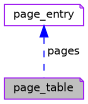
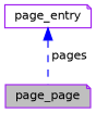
  digraph {
    node [color=purple fontname=Helvetica fontsize=10 shape=note style=filled]
-   n1 [fillcolor=grey75 fontcolor=black height=0.2 label=page_table width=0.4]
+   n1 [fillcolor=grey75 fontcolor=black height=0.2 label=page_page width=0.4]
    n2 [fillcolor=white height=0.2 label=page_entry width=0.4]
    n2 -> n1 [color=blue dir=back fontname=Helvetica fontsize=10 label=" pages" labelfontname=Helvetica labelfontsize=10 style=dashed]
  }
